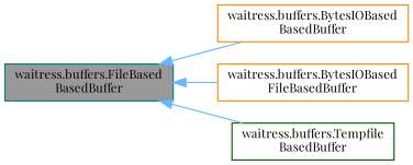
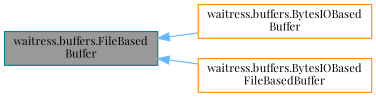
  digraph {
    fontname="Playfair Display"
    rankdir=LR
    node [color=darkorange fillcolor=white fontname="Playfair Display" fontsize=10 shape=box style=filled]
    edge [color=steelblue1 dir=back fontname="Playfair Display" fontsize=10 labelfontname=Helvetica labelfontsize=10 style=solid]
-   n1 [color=teal fillcolor=grey60 fontcolor=black height=0.2 label="waitress.buffers.FileBased\lBasedBuffer" width=0.4]
-   n2 [height=0.2 label="waitress.buffers.BytesIOBased\lBasedBuffer" width=0.4]
+   n1 [color=teal fillcolor=grey60 fontcolor=black height=0.2 label="waitress.buffers.FileBased\lBuffer" width=0.4]
+   n2 [height=0.2 label="waitress.buffers.BytesIOBased\lBuffer" width=0.4]
    n3 [height=0.2 label="waitress.buffers.BytesIOBased\lFileBasedBuffer" width=0.4]
-   n4 [color=darkgreen height=0.2 label="waitress.buffers.Tempfile\lBasedBuffer" width=0.4]
    n1 -> n2
    n1 -> n3
-   n1 -> n4
  }
